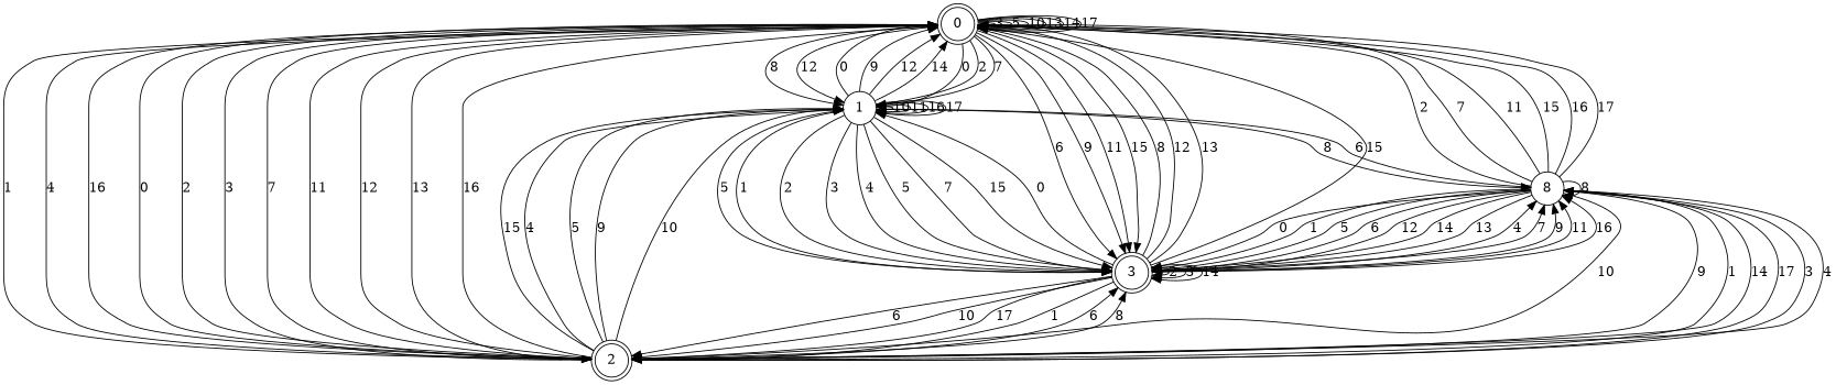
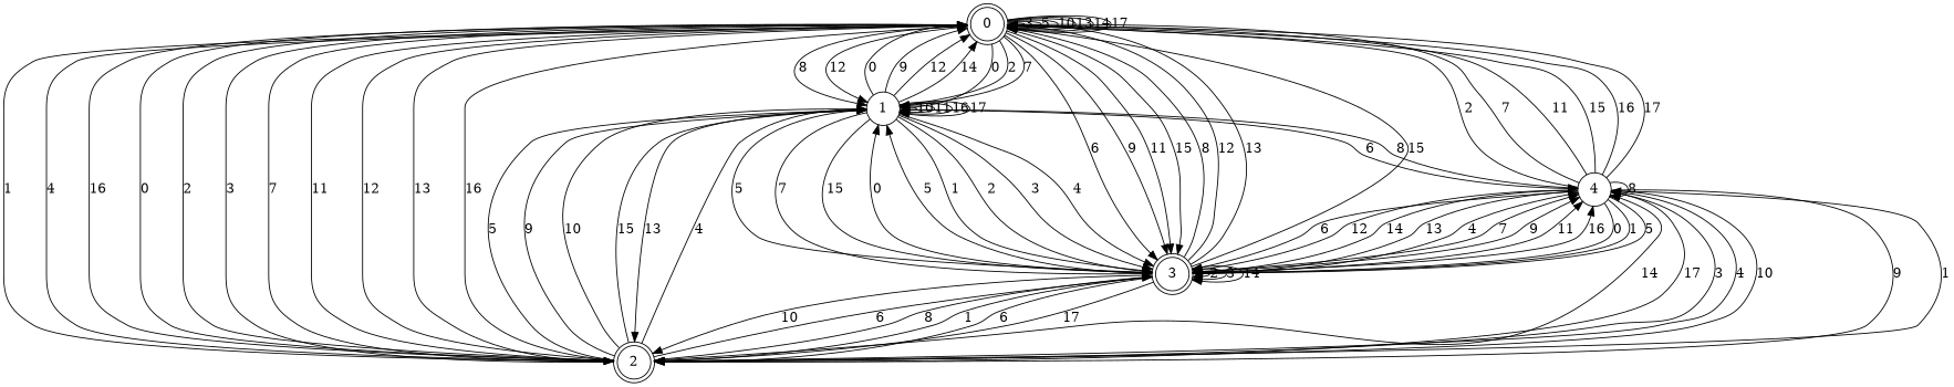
  digraph {
    node [shape=doublecircle]
    n1 [label=0]
    n2 [label=1 shape=circle]
    n3 [label=2]
    n4 [label=3]
-   n5 [label=8 shape=circle]
+   n5 [label=4 shape=circle]
    n1 -> n1 [label=3]
    n1 -> n1 [label=5]
    n1 -> n1 [label=10]
    n1 -> n1 [label=13]
    n1 -> n1 [label=14]
    n1 -> n1 [label=17]
    n1 -> n2 [label=0]
    n1 -> n2 [label=2]
    n1 -> n2 [label=7]
    n1 -> n2 [label=8]
    n1 -> n2 [label=12]
    n1 -> n3 [label=1]
    n1 -> n3 [label=4]
    n1 -> n3 [label=16]
    n1 -> n4 [label=6]
    n1 -> n4 [label=9]
    n1 -> n4 [label=11]
    n1 -> n4 [label=15]
    n2 -> n1 [label=0]
    n2 -> n1 [label=9]
    n2 -> n1 [label=12]
    n2 -> n1 [label=14]
    n2 -> n2 [label=10]
    n2 -> n2 [label=11]
    n2 -> n2 [label=16]
    n2 -> n2 [label=17]
+   n2 -> n3 [label=13]
    n2 -> n4 [label=1]
    n2 -> n4 [label=2]
    n2 -> n4 [label=3]
    n2 -> n4 [label=4]
    n2 -> n4 [label=5]
    n2 -> n4 [label=7]
    n2 -> n4 [label=15]
    n2 -> n5 [label=6]
    n2 -> n5 [label=8]
    n3 -> n1 [label=0]
    n3 -> n1 [label=2]
    n3 -> n1 [label=3]
    n3 -> n1 [label=7]
    n3 -> n1 [label=11]
    n3 -> n1 [label=12]
    n3 -> n1 [label=13]
    n3 -> n1 [label=16]
    n3 -> n2 [label=4]
    n3 -> n2 [label=5]
    n3 -> n2 [label=9]
    n3 -> n2 [label=10]
    n3 -> n2 [label=15]
    n3 -> n4 [label=6]
    n3 -> n4 [label=8]
    n3 -> n5 [label=1]
    n3 -> n5 [label=14]
    n3 -> n5 [label=17]
    n4 -> n1 [label=8]
    n4 -> n1 [label=12]
    n4 -> n1 [label=13]
    n4 -> n1 [label=15]
    n4 -> n2 [label=0]
    n4 -> n2 [label=5]
    n4 -> n3 [label=1]
    n4 -> n3 [label=6]
    n4 -> n3 [label=10]
    n4 -> n3 [label=17]
    n4 -> n4 [label=2]
    n4 -> n4 [label=3]
    n4 -> n4 [label=14]
    n4 -> n5 [label=4]
    n4 -> n5 [label=7]
    n4 -> n5 [label=9]
    n4 -> n5 [label=11]
    n4 -> n5 [label=16]
    n5 -> n1 [label=2]
    n5 -> n1 [label=7]
    n5 -> n1 [label=11]
    n5 -> n1 [label=15]
    n5 -> n1 [label=16]
    n5 -> n1 [label=17]
    n5 -> n3 [label=3]
    n5 -> n3 [label=4]
    n5 -> n3 [label=9]
    n5 -> n3 [label=10]
    n5 -> n4 [label=0]
    n5 -> n4 [label=1]
    n5 -> n4 [label=5]
    n5 -> n4 [label=6]
    n5 -> n4 [label=12]
    n5 -> n4 [label=13]
    n5 -> n4 [label=14]
    n5 -> n5 [label=8]
  }
